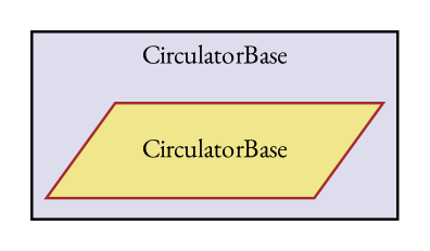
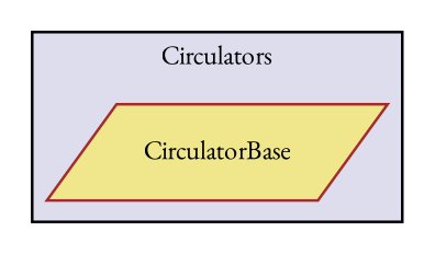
  digraph {
    compound=true
    fontname="EB Garamond"
    n1 [fillcolor=khaki fontname="EB Garamond" fontsize=10 label=CirculatorBase pencolor=black shape=parallelogram style=filled color=brown]
    subgraph cluster_1 {
      bgcolor="#ddddee"
      fontsize=10
-     label=CirculatorBase
+     label=Circulators
      pencolor=black
      n1
    }
  }
